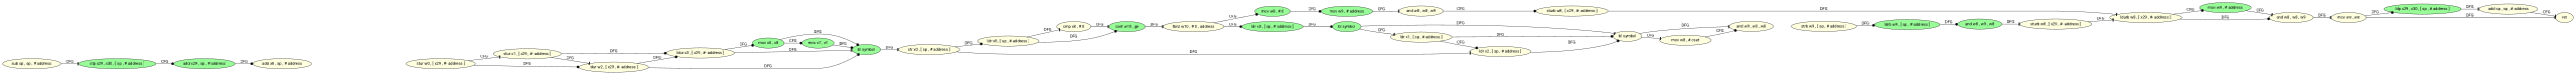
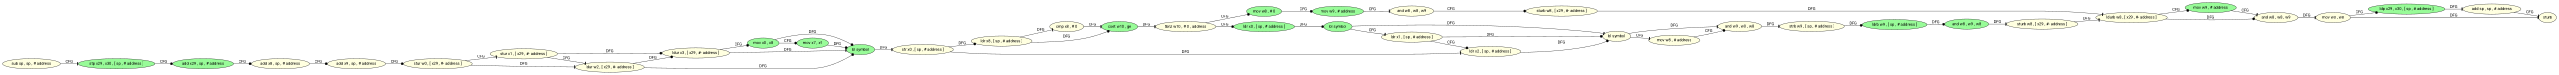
  digraph {
    fontname=Roboto
    rankdir=LR
    node [fillcolor=lightyellow fontname=Roboto style=filled]
    edge [arrowhead=dot fontname=Roboto]
    n1 [label="sub sp , sp , # address"]
    n2 [fillcolor=palegreen label="stp x29 , x30 , [ sp , # address ]"]
    n3 [fillcolor=palegreen label="add x29 , sp , # address"]
    n4 [label="add x8 , sp , # address"]
+   n5 [label="add x9 , sp , # address"]
    n6 [label="stur w0 , [ x29 , #- address ]"]
    n7 [label="stur x1 , [ x29 , #- address ]"]
    n8 [label="ldur w2 , [ x29 , #- address ]"]
    n9 [label="ldur x3 , [ x29 , #- address ]"]
    n10 [fillcolor=palegreen label="bl symbol"]
    n11 [fillcolor=palegreen label="mov x0 , x8"]
    n12 [label="str x0 , [ sp , # address ]"]
    n13 [fillcolor=palegreen label="mov x7 , x9"]
    n14 [label="ldr x8 , [ sp , # address ]"]
    n15 [label="ldr x2 , [ sp , # address ]"]
    n16 [label="cmp x8 , # 0"]
    n17 [fillcolor=palegreen label="cset w10 , ge"]
    n18 [label="bl symbol"]
    n19 [label="tbnz w10 , # 0 , address"]
    n20 [fillcolor=palegreen label="ldr x0 , [ sp , # address ]"]
    n21 [fillcolor=palegreen label="mov w8 , # 0"]
    n22 [fillcolor=palegreen label="bl symbol"]
    n23 [fillcolor=palegreen label="mov w9 , # address"]
    n24 [label="ldr x1 , [ sp , # address ]"]
    n25 [label="and w8 , w8 , w9"]
-   n26 [label="mov w8 , # cset"]
+   n26 [label="mov w8 , # address"]
    n27 [label="and w9 , w0 , w8"]
    n28 [label="strb w9 , [ sp , # address ]"]
    n29 [fillcolor=palegreen label="ldrb w9 , [ sp , # address ]"]
    n30 [fillcolor=palegreen label="and w8 , w9 , w8"]
    n31 [label="sturb w8 , [ x29 , #- address ]"]
    n32 [label="ldurb w8 , [ x29 , #- address ]"]
    n33 [fillcolor=palegreen label="mov w9 , # address"]
    n34 [label="and w8 , w8 , w9"]
    n35 [label="mov w0 , w8"]
    n36 [label="sturb w8 , [ x29 , #- address ]"]
    n37 [fillcolor=palegreen label="ldp x29 , x30 , [ sp , # address ]"]
-   n38 [label=ret]
+   n38 [label=sturb]
    n39 [label="add sp , sp , # address"]
    n1 -> n2 [arrowhead=tee label=CFG]
    n2 -> n3 [label=CFG]
    n3 -> n4 [label=CFG]
+   n4 -> n5 [label=CFG]
+   n5 -> n6 [label=CFG]
    n6 -> n7 [arrowhead=tee label=CFG]
-   n6 -> n8 [label=DFG]
+   n6 -> n8 [arrowhead=tee label=DFG]
    n7 -> n8 [arrowhead=tee label=CFG]
    n7 -> n9 [label=DFG]
    n8 -> n9 [label=DFG]
    n8 -> n10 [label=DFG]
    n9 -> n10 [arrowhead=tee label=DFG]
    n9 -> n11 [label=CFG]
    n10 -> n12 [arrowhead=tee label=DFG]
    n11 -> n10 [label=DFG]
    n11 -> n13 [label=CFG]
    n12 -> n14 [label=DFG]
    n12 -> n15 [arrowhead=tee label=DFG]
    n13 -> n10 [label=DFG]
    n14 -> n16 [arrowhead=tee label=DFG]
    n14 -> n17 [label=DFG]
    n15 -> n18 [label=DFG]
    n16 -> n17 [arrowhead=tee label=CFG]
    n17 -> n19 [arrowhead=tee label=DFG]
    n18 -> n26 [arrowhead=tee label=CFG]
    n18 -> n27 [arrowhead=tee label=DFG]
    n19 -> n20 [label=CFG]
    n19 -> n21 [label=CFG]
    n20 -> n22 [label=DFG]
    n21 -> n23 [label=CFG]
    n22 -> n18 [arrowhead=tee label=DFG]
    n22 -> n24 [arrowhead=tee label=CFG]
    n23 -> n25 [arrowhead=tee label=CFG]
    n24 -> n15 [label=CFG]
    n24 -> n18 [label=DFG]
    n25 -> n36 [label=CFG]
    n26 -> n27 [label=CFG]
+   n27 -> n28 [arrowhead=tee label=DFG]
    n28 -> n29 [label=DFG]
    n29 -> n30 [label=DFG]
    n30 -> n31 [arrowhead=tee label=DFG]
    n31 -> n32 [arrowhead=tee label=DFG]
    n32 -> n33 [label=CFG]
    n32 -> n34 [label=DFG]
    n33 -> n34 [arrowhead=tee label=CFG]
    n34 -> n35 [arrowhead=tee label=DFG]
    n35 -> n37 [label=CFG]
    n35 -> n38 [arrowhead=tee label=DFG]
    n36 -> n32 [arrowhead=tee label=DFG]
    n37 -> n39 [arrowhead=tee label=DFG]
    n39 -> n38 [arrowhead=tee label=CFG]
  }
